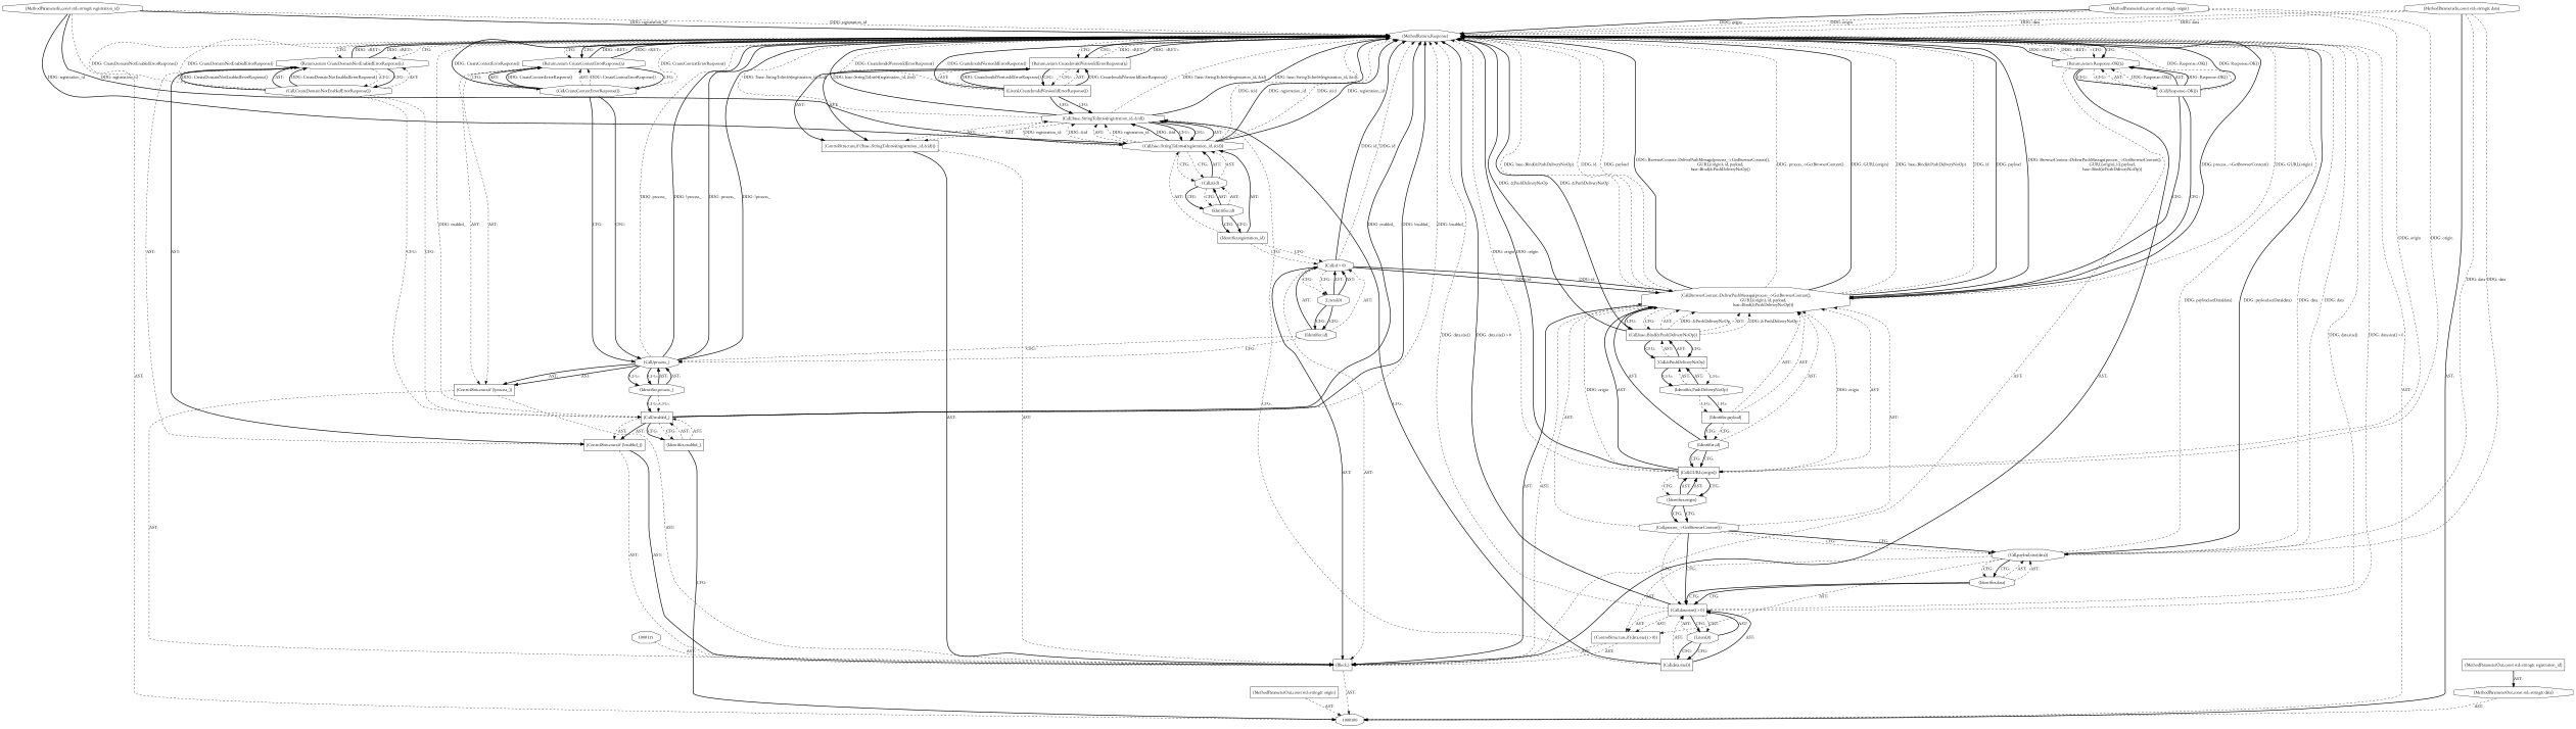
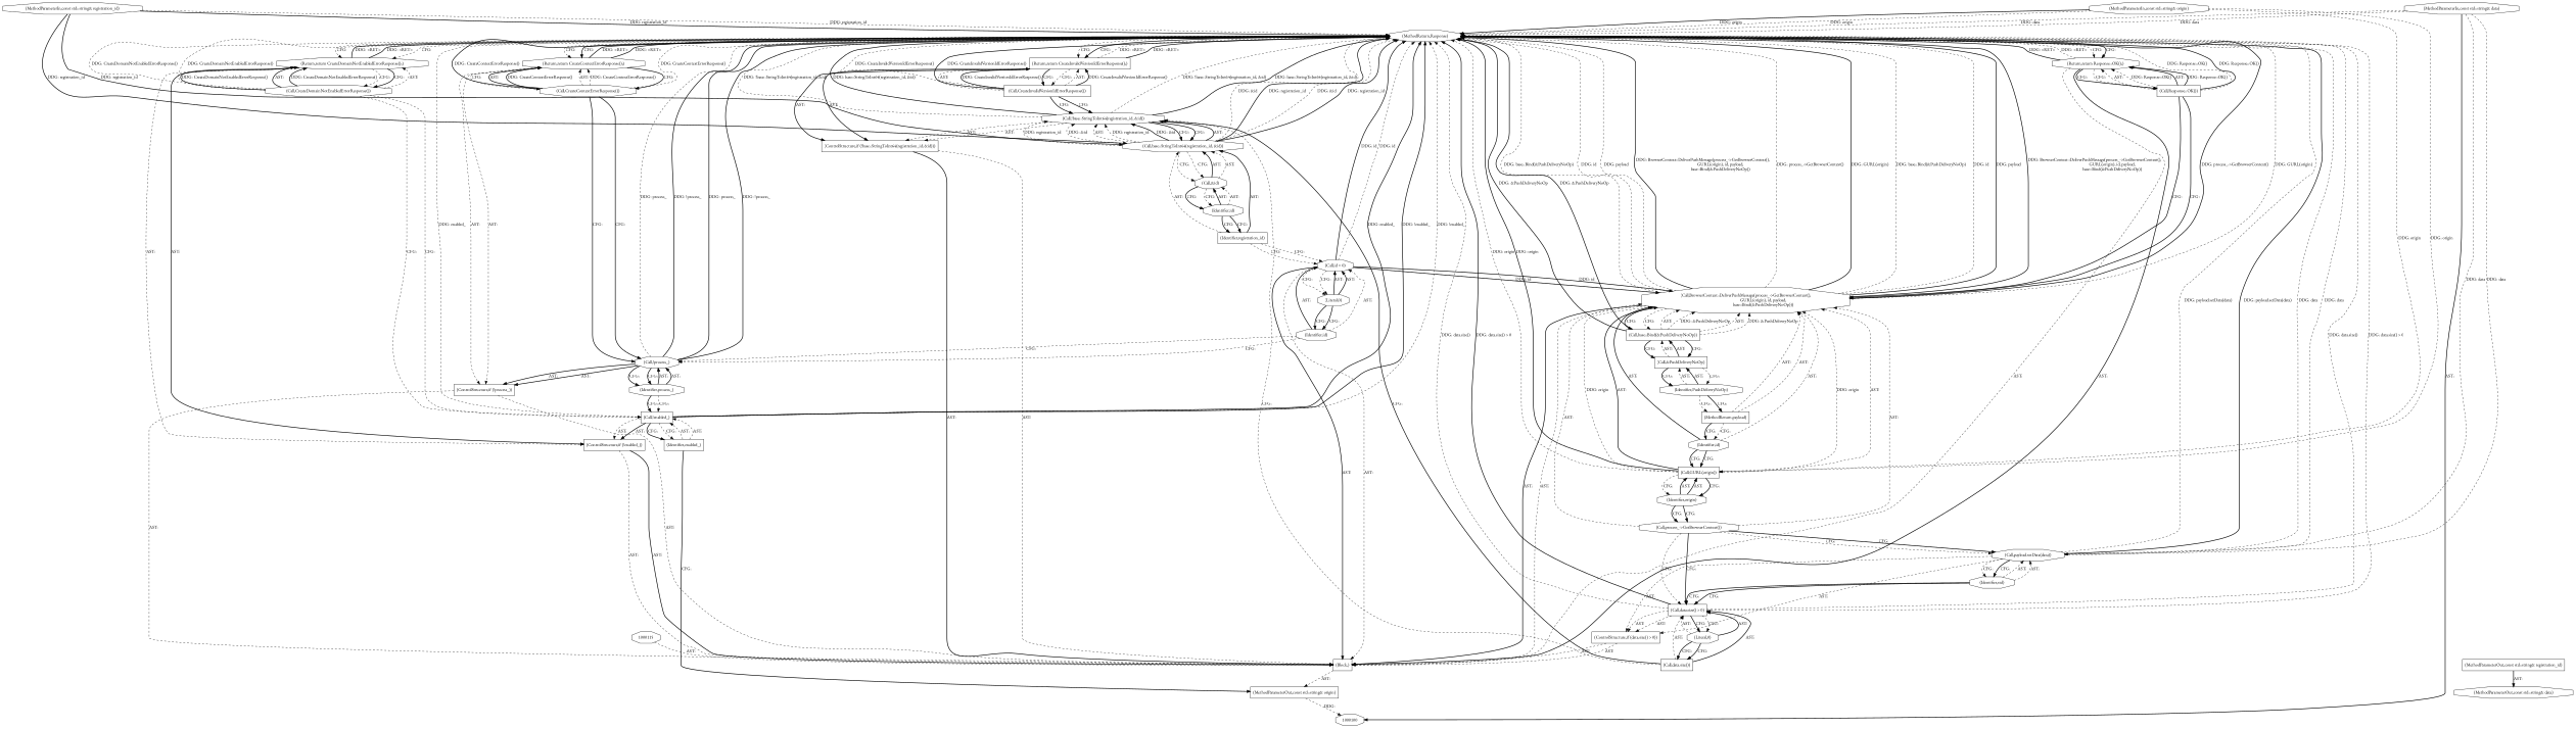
  digraph {
    fontname="EB Garamond"
    node [fontname="EB Garamond" shape=octagon]
    edge [fontname="EB Garamond" style=dashed]
    n1 [label="(MethodReturn,Response)"]
    n2 [label="(Return,return CreateInvalidVersionIdErrorResponse();)" shape=box]
    n3 [label="(Return,return Response::OK();)"]
    n4 [label="(Return,return CreateDomainNotEnabledErrorResponse();)"]
    n5 [label="(Return,return CreateContextErrorResponse();)"]
    1000100
    n7 [label="(ControlStructure,if (!base::StringToInt64(registration_id, &id)))" shape=box]
-   n8 [label="(Literal,CreateInvalidVersionIdErrorResponse())" shape=box]
+   n8 [label="(Call,CreateInvalidVersionIdErrorResponse())" shape=box]
    n9 [label="(Block,)" shape=box]
    n10 [label="(Call,Response::OK())" shape=box]
    n11 [label="(ControlStructure,if (!enabled_))" shape=box]
    n12 [label="(Call,CreateDomainNotEnabledErrorResponse())"]
    n13 [label="(ControlStructure,if (!process_))" shape=box]
    n14 [label="(Call,CreateContextErrorResponse())"]
    n15 [label="(Identifier,registration_id)" shape=box]
    n16 [label="(Call,base::StringToInt64(registration_id, &id))"]
    n17 [label="(Call,id = 0)"]
    n18 [label="(Call,&id)"]
    n19 [label="(Call,!base::StringToInt64(registration_id, &id))"]
    n20 [label="(Call,BrowserContext::DeliverPushMessage(process_->GetBrowserContext(),\n                                     GURL(origin), id, payload,\n                                     base::Bind(&PushDeliveryNoOp)))"]
    n21 [label="(Literal,0)"]
    n22 [label="(Identifier,id)"]
    n23 [label="(Literal,0)"]
    n24 [label="(Call,data.size() > 0)" shape=box]
    n25 [label="(Call,data.size())" shape=box]
    n26 [label="(ControlStructure,if (data.size() > 0))" shape=box]
-   n27 [label="(Identifier,data)"]
-   n28 [label="(Call,payload.size(data))"]
+   n27 [label="(Identifier,std)"]
+   n28 [label="(Call,payload.setData(data))"]
    n29 [label="(Call,base::Bind(&PushDeliveryNoOp))" shape=box]
    n30 [label="(Call,&PushDeliveryNoOp)" shape=box]
    n31 [label="(Call,process_->GetBrowserContext())"]
    n32 [label="(Call,GURL(origin))" shape=box]
    n33 [label="(Identifier,origin)"]
    n34 [label="(Identifier,id)"]
-   n35 [label="(Identifier,payload)" shape=box]
+   n35 [label="(MethodReturn,payload)" shape=box]
    n36 [label="(Identifier,PushDeliveryNoOp)"]
    n37 [label="(MethodParameterIn,const std::string& origin)"]
    n38 [label="(MethodParameterOut,const std::string& origin)" shape=box]
    n39 [label="(MethodParameterIn,const std::string& registration_id)"]
    n40 [label="(MethodParameterOut,const std::string& registration_id)" shape=box]
    n41 [label="(MethodParameterOut,const std::string& data)"]
    n42 [label="(MethodParameterIn,const std::string& data)"]
    n43 [label="(Call,!enabled_)" shape=box]
    n44 [label="(Identifier,enabled_)" shape=box]
    n45 [label="(Call,!process_)"]
    n46 [label="(Identifier,process_)"]
    n47 [label="(Identifier,id)"]
    1000115
    n1 -> n2 [label="CFG: "]
    n1 -> n2 [label="CFG: " style=bold]
    n1 -> n3 [label="CFG: "]
    n1 -> n3 [label="CFG: " style=bold]
    n1 -> n4 [label="CFG: "]
    n1 -> n4 [label="CFG: "]
    n1 -> n5 [label="CFG: "]
    n1 -> n5 [label="CFG: " style=bold]
-   n1 -> 1000100 [label="AST: "]
    n2 -> n1 [label="DDG: <RET>"]
    n2 -> n1 [label="DDG: <RET>" style=bold]
    n2 -> n7 [label="AST: " style=bold]
    n2 -> n7 [label="AST: " style=bold]
    n2 -> n8 [label="CFG: " style=bold]
    n2 -> n8 [label="CFG: "]
    n3 -> n1 [label="DDG: <RET>" style=bold]
    n3 -> n1 [label="DDG: <RET>"]
    n3 -> n9 [label="AST: "]
    n3 -> n9 [label="AST: " style=bold]
    n3 -> n10 [label="CFG: " style=bold]
    n3 -> n10 [label="CFG: "]
    n4 -> n1 [label="DDG: <RET>" style=bold]
    n4 -> n1 [label="DDG: <RET>" style=bold]
    n4 -> n11 [label="AST: "]
    n4 -> n11 [label="AST: " style=bold]
    n4 -> n12 [label="CFG: "]
    n4 -> n12 [label="CFG: " style=bold]
    n5 -> n1 [label="DDG: <RET>" style=bold]
    n5 -> n1 [label="DDG: <RET>" style=bold]
    n5 -> n13 [label="AST: "]
    n5 -> n13 [label="AST: "]
    n5 -> n14 [label="CFG: " style=bold]
    n5 -> n14 [label="CFG: "]
    n7 -> n9 [label="AST: " style=bold]
    n7 -> n9 [label="AST: "]
    n8 -> n1 [label="DDG: CreateInvalidVersionIdErrorResponse()" style=bold]
    n8 -> n1 [label="DDG: CreateInvalidVersionIdErrorResponse()"]
    n8 -> n2 [label="AST: "]
    n8 -> n2 [label="DDG: CreateInvalidVersionIdErrorResponse()" style=bold]
    n8 -> n2 [label="AST: "]
    n8 -> n2 [label="DDG: CreateInvalidVersionIdErrorResponse()" style=bold]
    n8 -> n19 [label="CFG: " style=bold]
    n8 -> n19 [label="CFG: " style=bold]
-   n9 -> 1000100 [label="AST: "]
+   n9 -> n38 [label="AST: "]
    n10 -> n1 [label="DDG: Response::OK()"]
    n10 -> n1 [label="DDG: Response::OK()" style=bold]
    n10 -> n3 [label="AST: "]
    n10 -> n3 [label="DDG: Response::OK()"]
    n10 -> n3 [label="AST: " style=bold]
    n10 -> n3 [label="DDG: Response::OK()" style=bold]
    n10 -> n20 [label="CFG: " style=bold]
    n10 -> n20 [label="CFG: " style=bold]
    n11 -> n9 [label="AST: " style=bold]
    n11 -> n9 [label="AST: "]
    n12 -> n1 [label="DDG: CreateDomainNotEnabledErrorResponse()"]
    n12 -> n1 [label="DDG: CreateDomainNotEnabledErrorResponse()"]
    n12 -> n4 [label="AST: "]
    n12 -> n4 [label="DDG: CreateDomainNotEnabledErrorResponse()" style=bold]
    n12 -> n4 [label="AST: " style=bold]
    n12 -> n4 [label="DDG: CreateDomainNotEnabledErrorResponse()" style=bold]
    n12 -> n43 [label="CFG: "]
    n12 -> n43 [label="CFG: "]
    n13 -> n9 [label="AST: "]
    n13 -> n9 [label="AST: "]
    n14 -> n1 [label="DDG: CreateContextErrorResponse()"]
    n14 -> n1 [label="DDG: CreateContextErrorResponse()" style=bold]
    n14 -> n5 [label="AST: " style=bold]
    n14 -> n5 [label="DDG: CreateContextErrorResponse()" style=bold]
    n14 -> n5 [label="AST: "]
    n14 -> n5 [label="DDG: CreateContextErrorResponse()"]
    n14 -> n45 [label="CFG: " style=bold]
    n14 -> n45 [label="CFG: " style=bold]
    n15 -> n16 [label="AST: "]
    n15 -> n16 [label="AST: " style=bold]
    n15 -> n17 [label="CFG: "]
    n15 -> n17 [label="CFG: "]
    n16 -> n1 [label="DDG: &id"]
    n16 -> n1 [label="DDG: registration_id" style=bold]
    n16 -> n1 [label="DDG: &id"]
    n16 -> n1 [label="DDG: registration_id" style=bold]
    n16 -> n18 [label="CFG: "]
    n16 -> n18 [label="CFG: "]
    n16 -> n19 [label="AST: " style=bold]
    n16 -> n19 [label="DDG: registration_id"]
    n16 -> n19 [label="DDG: &id"]
    n16 -> n19 [label="AST: "]
    n16 -> n19 [label="DDG: registration_id"]
    n16 -> n19 [label="DDG: &id" style=bold]
    n17 -> n1 [label="DDG: id" style=bold]
    n17 -> n1 [label="DDG: id"]
    n17 -> n9 [label="AST: " style=bold]
    n17 -> n9 [label="AST: "]
    n17 -> n20 [label="DDG: id" style=bold]
    n17 -> n20 [label="DDG: id" style=bold]
    n17 -> n21 [label="CFG: "]
    n17 -> n21 [label="CFG: "]
    n18 -> n16 [label="AST: " style=bold]
    n18 -> n16 [label="AST: "]
    n18 -> n22 [label="CFG: " style=bold]
    n18 -> n22 [label="CFG: "]
    n19 -> n1 [label="DDG: base::StringToInt64(registration_id, &id)" style=bold]
    n19 -> n1 [label="DDG: !base::StringToInt64(registration_id, &id)"]
    n19 -> n1 [label="DDG: base::StringToInt64(registration_id, &id)" style=bold]
    n19 -> n1 [label="DDG: !base::StringToInt64(registration_id, &id)"]
    n19 -> n7 [label="AST: "]
    n19 -> n7 [label="AST: "]
    n19 -> n16 [label="CFG: " style=bold]
    n19 -> n16 [label="CFG: " style=bold]
    n20 -> n1 [label="DDG: base::Bind(&PushDeliveryNoOp)"]
    n20 -> n1 [label="DDG: id"]
    n20 -> n1 [label="DDG: payload"]
    n20 -> n1 [label="DDG: BrowserContext::DeliverPushMessage(process_->GetBrowserContext(),\n                                     GURL(origin), id, payload,\n                                     base::Bind(&PushDeliveryNoOp))" style=bold]
    n20 -> n1 [label="DDG: process_->GetBrowserContext()"]
    n20 -> n1 [label="DDG: GURL(origin)" style=bold]
    n20 -> n1 [label="DDG: base::Bind(&PushDeliveryNoOp)"]
    n20 -> n1 [label="DDG: id"]
    n20 -> n1 [label="DDG: payload" style=bold]
    n20 -> n1 [label="DDG: BrowserContext::DeliverPushMessage(process_->GetBrowserContext(),\n                                     GURL(origin), id, payload,\n                                     base::Bind(&PushDeliveryNoOp))" style=bold]
    n20 -> n1 [label="DDG: process_->GetBrowserContext()" style=bold]
    n20 -> n1 [label="DDG: GURL(origin)"]
    n20 -> n9 [label="AST: "]
    n20 -> n9 [label="AST: " style=bold]
    n20 -> n29 [label="CFG: " style=bold]
    n20 -> n29 [label="CFG: "]
    n21 -> n17 [label="AST: " style=bold]
    n21 -> n17 [label="AST: " style=bold]
    n21 -> n47 [label="CFG: " style=bold]
    n21 -> n47 [label="CFG: " style=bold]
    n22 -> n15 [label="CFG: " style=bold]
    n22 -> n15 [label="CFG: " style=bold]
    n22 -> n18 [label="AST: " style=bold]
    n22 -> n18 [label="AST: "]
    n23 -> n24 [label="AST: " style=bold]
    n23 -> n24 [label="AST: "]
    n23 -> n25 [label="CFG: " style=bold]
    n23 -> n25 [label="CFG: " style=bold]
    n24 -> n1 [label="DDG: data.size()"]
    n24 -> n1 [label="DDG: data.size() > 0" style=bold]
    n24 -> n1 [label="DDG: data.size()"]
    n24 -> n1 [label="DDG: data.size() > 0"]
    n24 -> n23 [label="CFG: " style=bold]
    n24 -> n23 [label="CFG: "]
    n24 -> n26 [label="AST: "]
    n24 -> n26 [label="AST: "]
    n25 -> n19 [label="CFG: "]
    n25 -> n19 [label="CFG: " style=bold]
    n25 -> n24 [label="AST: " style=bold]
    n25 -> n24 [label="AST: "]
    n26 -> n9 [label="AST: "]
    n26 -> n9 [label="AST: "]
    n27 -> n24 [label="CFG: " style=bold]
    n27 -> n24 [label="CFG: " style=bold]
    n27 -> n28 [label="AST: "]
    n27 -> n28 [label="AST: "]
    n28 -> n1 [label="DDG: payload.setData(data)"]
    n28 -> n1 [label="DDG: data"]
    n28 -> n1 [label="DDG: payload.setData(data)" style=bold]
    n28 -> n1 [label="DDG: data"]
    n28 -> n26 [label="AST: "]
    n28 -> n26 [label="AST: "]
    n28 -> n27 [label="CFG: "]
    n28 -> n27 [label="CFG: " style=bold]
    n29 -> n1 [label="DDG: &PushDeliveryNoOp" style=bold]
    n29 -> n1 [label="DDG: &PushDeliveryNoOp" style=bold]
    n29 -> n20 [label="AST: "]
    n29 -> n20 [label="DDG: &PushDeliveryNoOp"]
    n29 -> n20 [label="AST: "]
    n29 -> n20 [label="DDG: &PushDeliveryNoOp"]
    n29 -> n30 [label="CFG: " style=bold]
    n29 -> n30 [label="CFG: " style=bold]
    n30 -> n29 [label="AST: "]
    n30 -> n29 [label="AST: " style=bold]
    n30 -> n36 [label="CFG: "]
    n30 -> n36 [label="CFG: " style=bold]
    n31 -> n20 [label="AST: "]
    n31 -> n20 [label="AST: "]
    n31 -> n24 [label="CFG: "]
    n31 -> n24 [label="CFG: " style=bold]
    n31 -> n28 [label="CFG: " style=bold]
    n31 -> n28 [label="CFG: "]
    n32 -> n1 [label="DDG: origin"]
    n32 -> n1 [label="DDG: origin" style=bold]
    n32 -> n20 [label="AST: "]
    n32 -> n20 [label="DDG: origin"]
    n32 -> n20 [label="AST: " style=bold]
    n32 -> n20 [label="DDG: origin"]
    n32 -> n33 [label="CFG: " style=bold]
    n32 -> n33 [label="CFG: "]
    n33 -> n31 [label="CFG: " style=bold]
    n33 -> n31 [label="CFG: " style=bold]
    n33 -> n32 [label="AST: " style=bold]
    n33 -> n32 [label="AST: " style=bold]
    n34 -> n20 [label="AST: "]
    n34 -> n20 [label="AST: " style=bold]
    n34 -> n32 [label="CFG: " style=bold]
    n34 -> n32 [label="CFG: " style=bold]
    n35 -> n20 [label="AST: "]
    n35 -> n20 [label="AST: "]
    n35 -> n34 [label="CFG: "]
    n35 -> n34 [label="CFG: " style=bold]
    n36 -> n30 [label="AST: "]
    n36 -> n30 [label="AST: " style=bold]
    n36 -> n35 [label="CFG: " style=bold]
    n36 -> n35 [label="CFG: "]
    n37 -> n1 [label="DDG: origin"]
    n37 -> n1 [label="DDG: origin" style=bold]
    n37 -> n32 [label="DDG: origin"]
    n37 -> n32 [label="DDG: origin"]
-   n38 -> 1000100 [label="AST: "]
+   n38 -> 1000100 [label="DDG: "]
    n39 -> n1 [label="DDG: registration_id"]
    n39 -> n1 [label="DDG: registration_id" style=bold]
-   n39 -> 1000100 [label="AST: "]
    n39 -> n16 [label="DDG: registration_id" style=bold]
    n39 -> n16 [label="DDG: registration_id" style=bold]
    n40 -> n41 [label="AST: " style=bold]
-   n41 -> 1000100 [label="AST: "]
    n42 -> n1 [label="DDG: data"]
    n42 -> n1 [label="DDG: data"]
    n42 -> 1000100 [label="AST: " style=bold]
    n42 -> n28 [label="DDG: data"]
    n42 -> n28 [label="DDG: data"]
    n43 -> n1 [label="DDG: enabled_" style=bold]
    n43 -> n1 [label="DDG: !enabled_" style=bold]
    n43 -> n1 [label="DDG: enabled_"]
    n43 -> n1 [label="DDG: !enabled_"]
    n43 -> n11 [label="AST: " style=bold]
    n43 -> n11 [label="AST: "]
    n43 -> n44 [label="CFG: " style=bold]
    n43 -> n44 [label="CFG: "]
-   n44 -> 1000100 [label="CFG: " style=bold]
+   n44 -> n38 [label="CFG: " style=bold]
    n44 -> n43 [label="AST: "]
    n44 -> n43 [label="AST: "]
    n45 -> n1 [label="DDG: process_"]
    n45 -> n1 [label="DDG: !process_" style=bold]
    n45 -> n1 [label="DDG: process_" style=bold]
    n45 -> n1 [label="DDG: !process_" style=bold]
    n45 -> n13 [label="AST: " style=bold]
    n45 -> n13 [label="AST: " style=bold]
    n45 -> n46 [label="CFG: " style=bold]
    n45 -> n46 [label="CFG: " style=bold]
    n46 -> n43 [label="CFG: " style=bold]
    n46 -> n43 [label="CFG: "]
    n46 -> n45 [label="AST: " style=bold]
    n46 -> n45 [label="AST: " style=bold]
    n47 -> n17 [label="AST: " style=bold]
    n47 -> n17 [label="AST: "]
    n47 -> n45 [label="CFG: "]
    n47 -> n45 [label="CFG: "]
    1000115 -> n9 [label="AST: "]
  }
